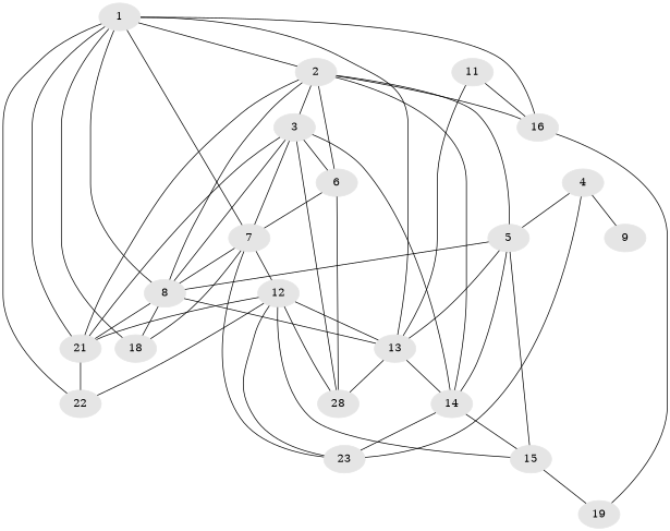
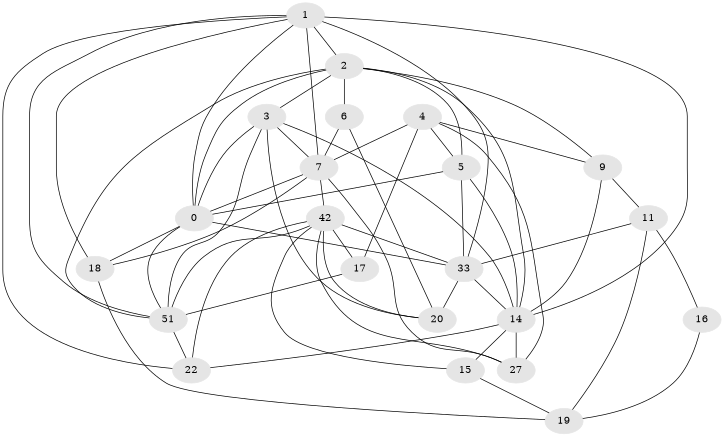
  graph {
    node [color=gray90 style=filled]
    edge [weight=1.0]
    1
    2
    7
-   8
-   13
+   8 [label=0]
+   13 [label=33]
    16
    18
-   21
+   21 [label=51]
    22
    5
    3
    6
    9
    14
    15
-   23
-   12
-   20 [label=28]
+   23 [label=27]
+   12 [label=42]
+   20
    19
    11
    4
+   17
    1 -- 2 [weight=2.0]
    1 -- 7
    1 -- 8
    1 -- 13
-   1 -- 16
+   1 -- 14
    1 -- 18
    1 -- 21
    1 -- 22
    2 -- 8
    2 -- 21
    2 -- 5 [weight=2.0]
    2 -- 3 [weight=2.0]
    2 -- 6 [weight=2.0]
-   2 -- 16
+   2 -- 9
    2 -- 14
    7 -- 8 [weight=2.0]
    7 -- 18
    7 -- 23
    7 -- 12 [weight=2.0]
    8 -- 13 [weight=2.0]
    8 -- 18
    8 -- 21
    13 -- 14
    13 -- 20 [weight=2.0]
    16 -- 19
+   18 -- 19
    21 -- 22
    5 -- 8
    5 -- 13 [weight=2.0]
    5 -- 14
-   5 -- 15
    3 -- 7
    3 -- 8
    3 -- 21
-   3 -- 6 [weight=2.0]
    3 -- 14
    3 -- 20
    6 -- 7
    6 -- 20
+   9 -- 14
+   9 -- 11
+   14 -- 22
    14 -- 15
    14 -- 23
    15 -- 19
    12 -- 13
    12 -- 21
    12 -- 22
    12 -- 15
    12 -- 23
    12 -- 20 [weight=2.0]
+   12 -- 17
    11 -- 13
    11 -- 16
+   11 -- 19
+   4 -- 7
    4 -- 5
    4 -- 9
    4 -- 23
+   4 -- 17
+   17 -- 21 [weight=2.0]
  }
